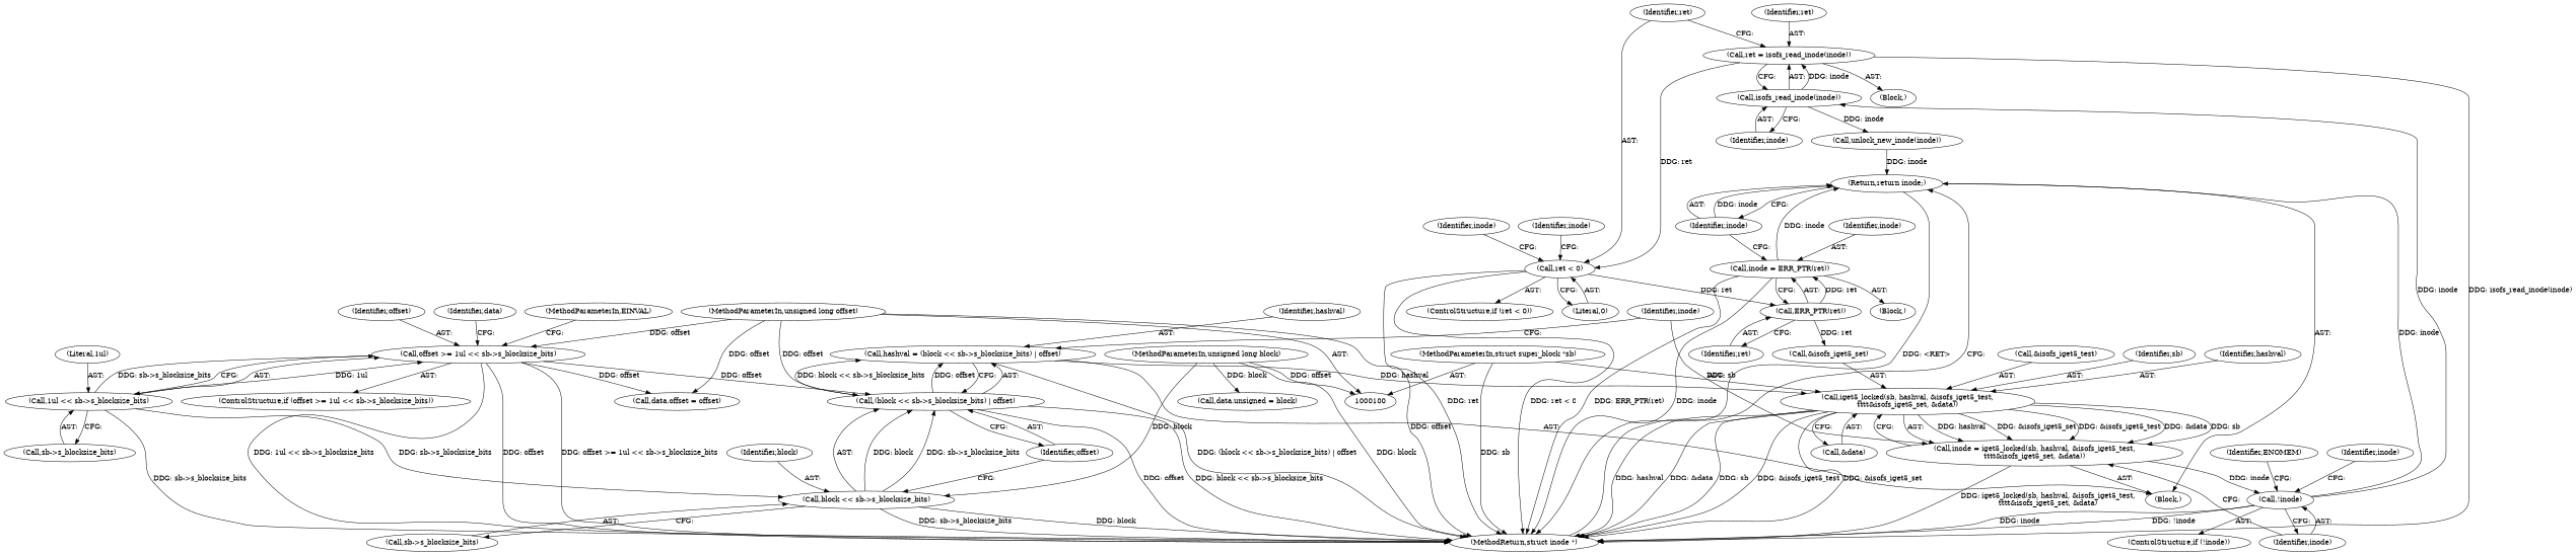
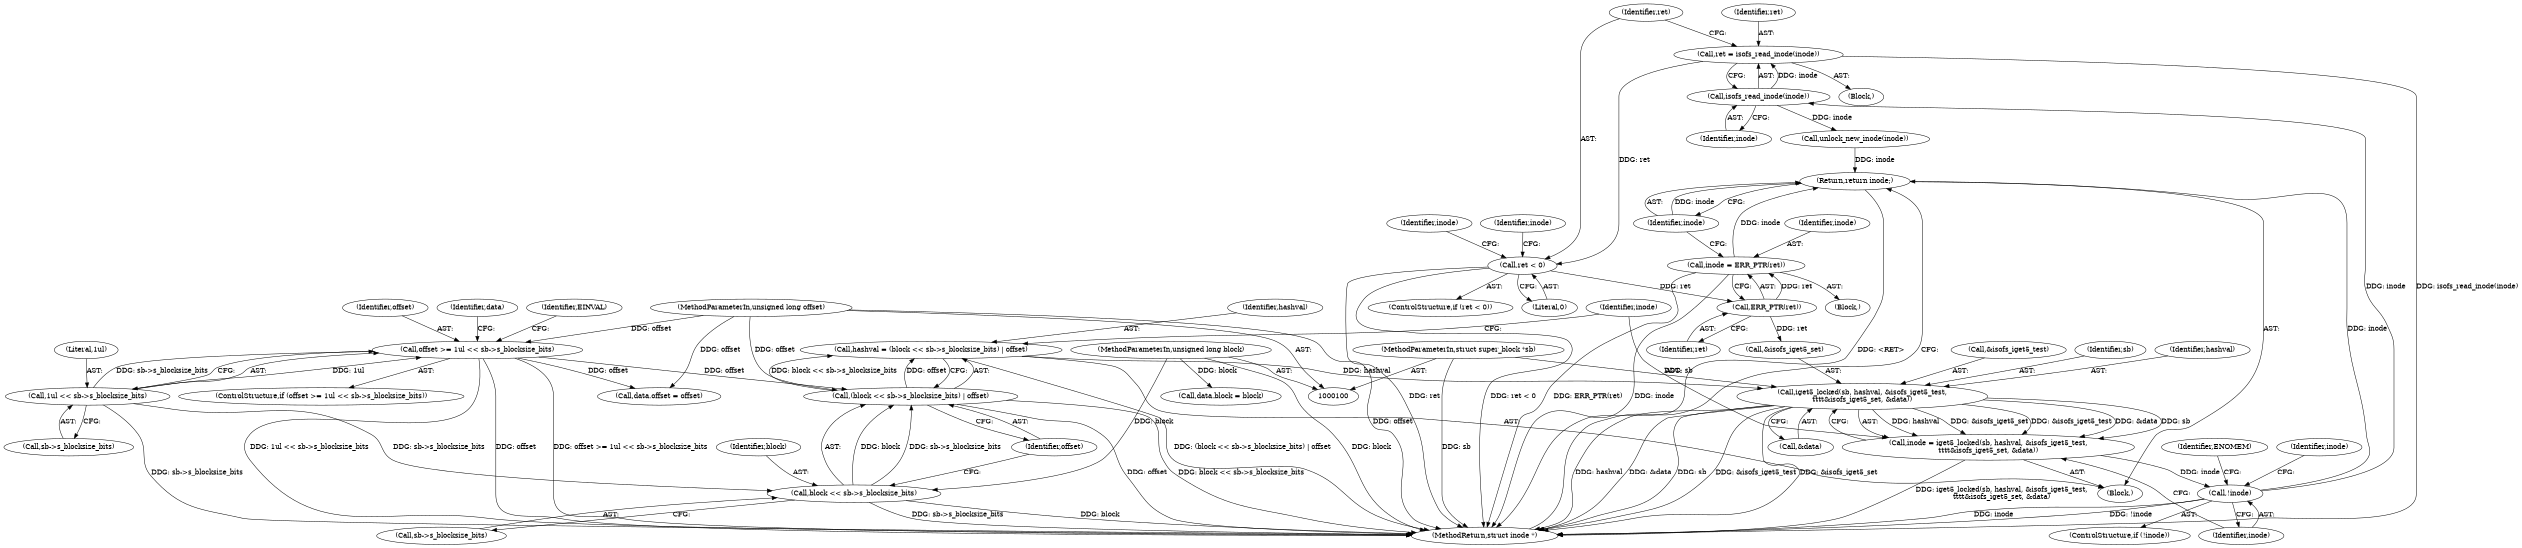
  digraph {
    n1 [label="(Call,ret = isofs_read_inode(inode))"]
    n2 [label="(Call,isofs_read_inode(inode))"]
    n3 [label="(Call,ret < 0)"]
    n4 [label="(MethodReturn,struct inode *)"]
    n5 [label="(Block,)"]
    n6 [label="(Call,unlock_new_inode(inode))"]
    n7 [label="(Identifier,inode)"]
    n8 [label="(Call,ERR_PTR(ret))"]
    n9 [label="(ControlStructure,if (ret < 0))"]
    n10 [label="(Literal,0)"]
    n11 [label="(Return,return inode;)"]
    n12 [label="(Call,!inode)"]
    n13 [label="(ControlStructure,if (!inode))"]
    n14 [label="(Identifier,inode)"]
    n15 [label="(Block,)"]
    n16 [label="(Identifier,inode)"]
    n17 [label="(Call,inode = iget5_locked(sb, hashval, &isofs_iget5_test,\n\t\t\t\t&isofs_iget5_set, &data))"]
    n18 [label="(Call,iget5_locked(sb, hashval, &isofs_iget5_test,\n\t\t\t\t&isofs_iget5_set, &data))"]
    n19 [label="(Call,&data)"]
    n20 [label="(MethodParameterIn,struct super_block *sb)"]
    1000100
    n22 [label="(Call,hashval = (block << sb->s_blocksize_bits) | offset)"]
    n23 [label="(Call,(block << sb->s_blocksize_bits) | offset)"]
    n24 [label="(Identifier,offset)"]
    n25 [label="(Call,block << sb->s_blocksize_bits)"]
    n26 [label="(Call,sb->s_blocksize_bits)"]
    n27 [label="(MethodParameterIn,unsigned long block)"]
-   n28 [label="(Call,data.unsigned = block)"]
+   n28 [label="(Call,data.block = block)"]
    n29 [label="(Call,1ul << sb->s_blocksize_bits)"]
    n30 [label="(Call,offset >= 1ul << sb->s_blocksize_bits)"]
    n31 [label="(Call,sb->s_blocksize_bits)"]
    n32 [label="(Call,data.offset = offset)"]
    n33 [label="(ControlStructure,if (offset >= 1ul << sb->s_blocksize_bits))"]
    n34 [label="(MethodParameterIn,unsigned long offset)"]
    n35 [label="(Call,inode = ERR_PTR(ret))"]
    n36 [label="(Identifier,ret)"]
    n37 [label="(Call,&isofs_iget5_set)"]
    n38 [label="(Block,)"]
    n39 [label="(Identifier,sb)"]
    n40 [label="(Identifier,inode)"]
    n41 [label="(Identifier,inode)"]
    n42 [label="(Identifier,inode)"]
    n43 [label="(Identifier,ret)"]
    n44 [label="(Identifier,inode)"]
    n45 [label="(Identifier,hashval)"]
-   n46 [label="(MethodParameterIn,EINVAL)"]
+   n46 [label="(Identifier,EINVAL)"]
    n47 [label="(Identifier,inode)"]
    n48 [label="(Identifier,offset)"]
    n49 [label="(Identifier,block)"]
    n50 [label="(Identifier,ret)"]
    n51 [label="(Identifier,ENOMEM)"]
    n52 [label="(Call,&isofs_iget5_test)"]
    n53 [label="(Literal,1ul)"]
    n54 [label="(Identifier,data)"]
    n55 [label="(Identifier,hashval)"]
    n1 -> n2 [label="CFG: "]
    n1 -> n3 [label="DDG: ret"]
    n1 -> n4 [label="DDG: isofs_read_inode(inode)"]
    n1 -> n5 [label="AST: "]
    n2 -> n1 [label="AST: "]
    n2 -> n1 [label="DDG: inode"]
    n2 -> n6 [label="DDG: inode"]
    n2 -> n7 [label="CFG: "]
    n3 -> n4 [label="DDG: ret"]
    n3 -> n4 [label="DDG: ret < 0"]
    n3 -> n8 [label="DDG: ret"]
    n3 -> n9 [label="AST: "]
    n3 -> n10 [label="CFG: "]
    n4 -> n11 [label="CFG: "]
    n6 -> n11 [label="DDG: inode"]
    n7 -> n2 [label="AST: "]
    n8 -> n35 [label="AST: "]
    n8 -> n35 [label="DDG: ret"]
    n8 -> n36 [label="CFG: "]
    n8 -> n37 [label="DDG: ret"]
    n10 -> n3 [label="AST: "]
    n11 -> n4 [label="DDG: <RET>"]
    n11 -> n15 [label="AST: "]
    n11 -> n16 [label="CFG: "]
    n12 -> n2 [label="DDG: inode"]
    n12 -> n4 [label="DDG: !inode"]
    n12 -> n4 [label="DDG: inode"]
    n12 -> n11 [label="DDG: inode"]
    n12 -> n13 [label="AST: "]
    n12 -> n14 [label="CFG: "]
    n14 -> n12 [label="AST: "]
    n14 -> n17 [label="CFG: "]
    n16 -> n11 [label="AST: "]
    n16 -> n11 [label="DDG: inode"]
    n16 -> n35 [label="CFG: "]
    n17 -> n4 [label="DDG: iget5_locked(sb, hashval, &isofs_iget5_test,\n\t\t\t\t&isofs_iget5_set, &data)"]
    n17 -> n12 [label="DDG: inode"]
    n17 -> n15 [label="AST: "]
    n17 -> n18 [label="CFG: "]
    n18 -> n4 [label="DDG: hashval"]
    n18 -> n4 [label="DDG: &data"]
    n18 -> n4 [label="DDG: sb"]
    n18 -> n4 [label="DDG: &isofs_iget5_test"]
    n18 -> n4 [label="DDG: &isofs_iget5_set"]
    n18 -> n17 [label="AST: "]
    n18 -> n17 [label="DDG: hashval"]
    n18 -> n17 [label="DDG: &isofs_iget5_set"]
    n18 -> n17 [label="DDG: &isofs_iget5_test"]
    n18 -> n17 [label="DDG: &data"]
    n18 -> n17 [label="DDG: sb"]
    n18 -> n19 [label="CFG: "]
    n19 -> n18 [label="AST: "]
    n20 -> n4 [label="DDG: sb"]
    n20 -> n18 [label="DDG: sb"]
    n20 -> 1000100 [label="AST: "]
    n22 -> n4 [label="DDG: (block << sb->s_blocksize_bits) | offset"]
    n22 -> n15 [label="AST: "]
    n22 -> n18 [label="DDG: hashval"]
    n22 -> n23 [label="CFG: "]
    n23 -> n4 [label="DDG: offset"]
    n23 -> n4 [label="DDG: block << sb->s_blocksize_bits"]
    n23 -> n22 [label="AST: "]
    n23 -> n22 [label="DDG: block << sb->s_blocksize_bits"]
    n23 -> n22 [label="DDG: offset"]
    n23 -> n24 [label="CFG: "]
    n24 -> n23 [label="AST: "]
    n24 -> n25 [label="CFG: "]
    n25 -> n4 [label="DDG: block"]
    n25 -> n4 [label="DDG: sb->s_blocksize_bits"]
    n25 -> n23 [label="AST: "]
    n25 -> n23 [label="DDG: block"]
    n25 -> n23 [label="DDG: sb->s_blocksize_bits"]
    n25 -> n26 [label="CFG: "]
    n26 -> n25 [label="AST: "]
    n27 -> n4 [label="DDG: block"]
-   n27 -> 1000100 [label="DDG: offset"]
+   n27 -> 1000100 [label="AST: "]
    n27 -> n25 [label="DDG: block"]
    n27 -> n28 [label="DDG: block"]
    n29 -> n4 [label="DDG: sb->s_blocksize_bits"]
    n29 -> n25 [label="DDG: sb->s_blocksize_bits"]
    n29 -> n30 [label="AST: "]
    n29 -> n30 [label="DDG: 1ul"]
    n29 -> n30 [label="DDG: sb->s_blocksize_bits"]
    n29 -> n31 [label="CFG: "]
    n30 -> n4 [label="DDG: 1ul << sb->s_blocksize_bits"]
    n30 -> n4 [label="DDG: offset >= 1ul << sb->s_blocksize_bits"]
    n30 -> n4 [label="DDG: offset"]
    n30 -> n23 [label="DDG: offset"]
    n30 -> n29 [label="CFG: "]
    n30 -> n32 [label="DDG: offset"]
    n30 -> n33 [label="AST: "]
    n31 -> n29 [label="AST: "]
    n34 -> n4 [label="DDG: offset"]
    n34 -> 1000100 [label="AST: "]
    n34 -> n23 [label="DDG: offset"]
    n34 -> n30 [label="DDG: offset"]
    n34 -> n32 [label="DDG: offset"]
    n35 -> n4 [label="DDG: ERR_PTR(ret)"]
    n35 -> n4 [label="DDG: inode"]
    n35 -> n8 [label="CFG: "]
    n35 -> n11 [label="DDG: inode"]
    n35 -> n38 [label="AST: "]
    n36 -> n8 [label="AST: "]
    n37 -> n18 [label="AST: "]
    n39 -> n18 [label="AST: "]
    n40 -> n3 [label="CFG: "]
    n41 -> n17 [label="AST: "]
    n41 -> n22 [label="CFG: "]
    n42 -> n12 [label="CFG: "]
    n43 -> n1 [label="AST: "]
    n44 -> n3 [label="CFG: "]
    n45 -> n18 [label="AST: "]
    n46 -> n30 [label="CFG: "]
    n47 -> n35 [label="AST: "]
    n48 -> n30 [label="AST: "]
    n49 -> n25 [label="AST: "]
    n50 -> n1 [label="CFG: "]
    n50 -> n3 [label="AST: "]
    n51 -> n12 [label="CFG: "]
    n52 -> n18 [label="AST: "]
    n53 -> n29 [label="AST: "]
    n54 -> n30 [label="CFG: "]
    n55 -> n22 [label="AST: "]
  }
